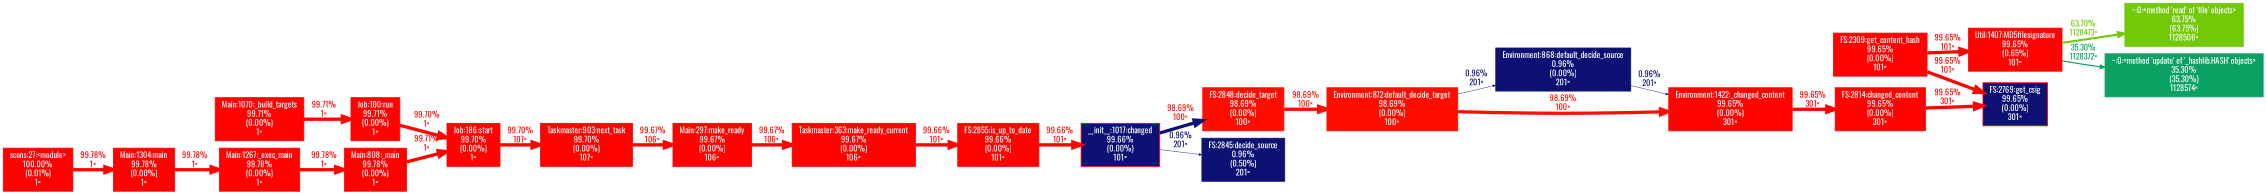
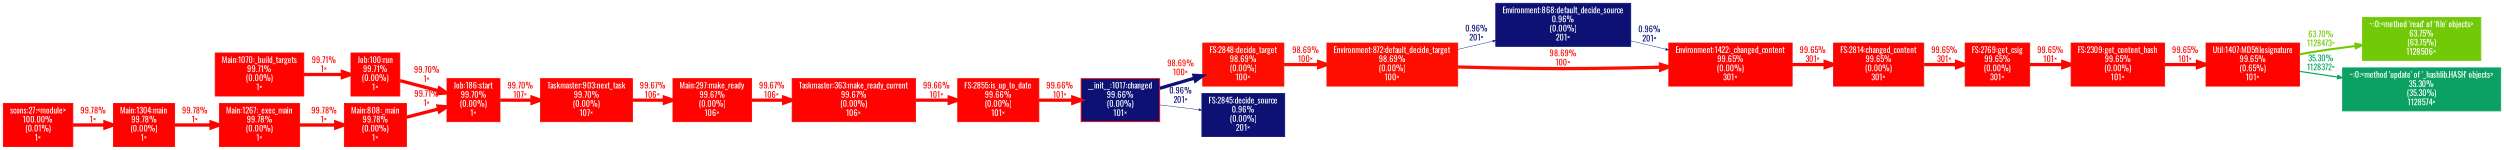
  digraph {
    fontname=Oswald
    nodesep=0.125
    rankdir=LR
    ranksep=0.25
    node [color="#fe0400" fontcolor="#ffffff" fontname=Oswald fontsize=10.00 shape=box style=filled]
    edge [arrowsize=1.00 color="#fe0400" fontcolor="#fe0400" fontname=Oswald fontsize=10.00 labeldistance=3.99 penwidth=3.99]
    n1 [color="#ff0300" height=0 label="Job:186:start\n99.70%\n(0.00%)\n1×" width=0]
    n2 [color="#ff0300" height=0 label="Taskmaster:903:next_task\n99.70%\n(0.00%)\n107×" width=0]
    n3 [color="#fe0300" height=0 label="Main:297:make_ready\n99.67%\n(0.00%)\n106×" width=0]
    n4 [color="#fe0300" height=0 label="Taskmaster:363:make_ready_current\n99.67%\n(0.00%)\n106×" width=0]
    n5 [color="#ff0300" height=0 label="Main:1070:_build_targets\n99.71%\n(0.00%)\n1×" width=0]
    n6 [color="#ff0300" height=0 label="Job:100:run\n99.71%\n(0.00%)\n1×" width=0]
    n7 [color="#ff0200" height=0 label="Main:808:_main\n99.78%\n(0.00%)\n1×" width=0]
    n8 [height=0 label="FS:2855:is_up_to_date\n99.66%\n(0.00%)\n101×" width=0]
    n9 [fillcolor="#0d1174" height=0 label="__init__:1017:changed\n99.66%\n(0.00%)\n101×" width=0]
    n10 [color="#fd0e00" height=0 label="FS:2848:decide_target\n98.69%\n(0.00%)\n100×" width=0]
-   n11 [color="#0d1174" height=0 label="FS:2845:decide_source\n0.96%\n(0.50%)\n201×" width=0]
+   n11 [color="#0d1174" height=0 label="FS:2845:decide_source\n0.96%\n(0.00%)\n201×" width=0]
    n12 [color="#ff0200" height=0 label="Main:1304:main\n99.78%\n(0.00%)\n1×" width=0]
    n13 [color="#ff0200" height=0 label="Main:1267:_exec_main\n99.78%\n(0.00%)\n1×" width=0]
    n14 [color="#fd0e00" height=0 label="Environment:872:default_decide_target\n98.69%\n(0.00%)\n100×" width=0]
    n15 [color="#0d1174" height=0 label="Environment:868:default_decide_source\n0.96%\n(0.00%)\n201×" width=0]
    n16 [height=0 label="Environment:1422:_changed_content\n99.65%\n(0.00%)\n301×" width=0]
-   n17 [height=0 label="FS:2769:get_csig\n99.65%\n(0.00%)\n301×" width=0 fillcolor="#0d1174"]
+   n17 [height=0 label="FS:2769:get_csig\n99.65%\n(0.00%)\n301×" width=0]
    n18 [height=0 label="FS:2309:get_content_hash\n99.65%\n(0.00%)\n101×" width=0]
    n19 [height=0 label="Util:1407:MD5filesignature\n99.65%\n(0.65%)\n101×" width=0]
    n20 [color="#72c908" height=0 label="~:0:<method 'read' of 'file' objects>\n63.75%\n(63.75%)\n1128506×" width=0]
    n21 [color="#0ba163" height=0 label="~:0:<method 'update' of '_hashlib.HASH' objects>\n35.30%\n(35.30%)\n1128574×" width=0]
    n22 [height=0 label="FS:2814:changed_content\n99.65%\n(0.00%)\n301×" width=0]
    n23 [color="#ff0000" height=0 label="scons:27:<module>\n100.00%\n(0.01%)\n1×" width=0]
    n1 -> n2 [color="#ff0300" fontcolor="#ff0300" label="99.70%\n107×"]
    n2 -> n3 [color="#fe0300" fontcolor="#fe0300" label="99.67%\n106×"]
    n3 -> n4 [color="#fe0300" fontcolor="#fe0300" label="99.67%\n106×"]
    n4 -> n8 [label="99.66%\n101×"]
    n5 -> n6 [color="#ff0300" fontcolor="#ff0300" label="99.71%\n1×"]
    n6 -> n1 [color="#ff0300" fontcolor="#ff0300" label="99.70%\n1×"]
    n7 -> n1 [color="#ff0300" fontcolor="#ff0300" label="99.71%\n1×"]
    n8 -> n9 [label="99.66%\n101×"]
    n9 -> n10 [arrowsize=0.99 color="#0d1174" fontcolor="#fd0e00" label="98.69%\n100×" labeldistance=3.95 penwidth=3.95]
    n9 -> n11 [arrowsize=0.35 color="#0d1174" fontcolor="#0d1174" label="0.96%\n201×" labeldistance=0.50 penwidth=0.50]
    n10 -> n14 [arrowsize=0.99 color="#fd0e00" fontcolor="#fd0e00" label="98.69%\n100×" labeldistance=3.95 penwidth=3.95]
    n12 -> n13 [color="#ff0200" fontcolor="#ff0200" label="99.78%\n1×"]
    n13 -> n7 [color="#ff0200" fontcolor="#ff0200" label="99.78%\n1×"]
    n14 -> n15 [arrowsize=0.35 color="#0d1174" fontcolor="#0d1174" label="0.96%\n201×" labeldistance=0.50 penwidth=0.50]
    n14 -> n16 [arrowsize=0.99 color="#fd0e00" fontcolor="#fd0e00" label="98.69%\n100×" labeldistance=3.95 penwidth=3.95]
    n15 -> n16 [arrowsize=0.35 color="#0d1174" fontcolor="#0d1174" label="0.96%\n201×" labeldistance=0.50 penwidth=0.50]
    n16 -> n22 [label="99.65%\n301×"]
-   n18 -> n17 [label="99.65%\n101×"]
+   n17 -> n18 [label="99.65%\n101×"]
    n18 -> n19 [label="99.65%\n101×"]
    n19 -> n20 [arrowsize=0.80 color="#72c908" fontcolor="#72c908" label="63.70%\n1128473×" labeldistance=2.55 penwidth=2.55]
    n19 -> n21 [arrowsize=0.59 color="#0ba163" fontcolor="#0ba163" label="35.30%\n1128372×" labeldistance=1.41 penwidth=1.41]
    n22 -> n17 [label="99.65%\n301×"]
    n23 -> n12 [color="#ff0200" fontcolor="#ff0200" label="99.78%\n1×"]
  }
